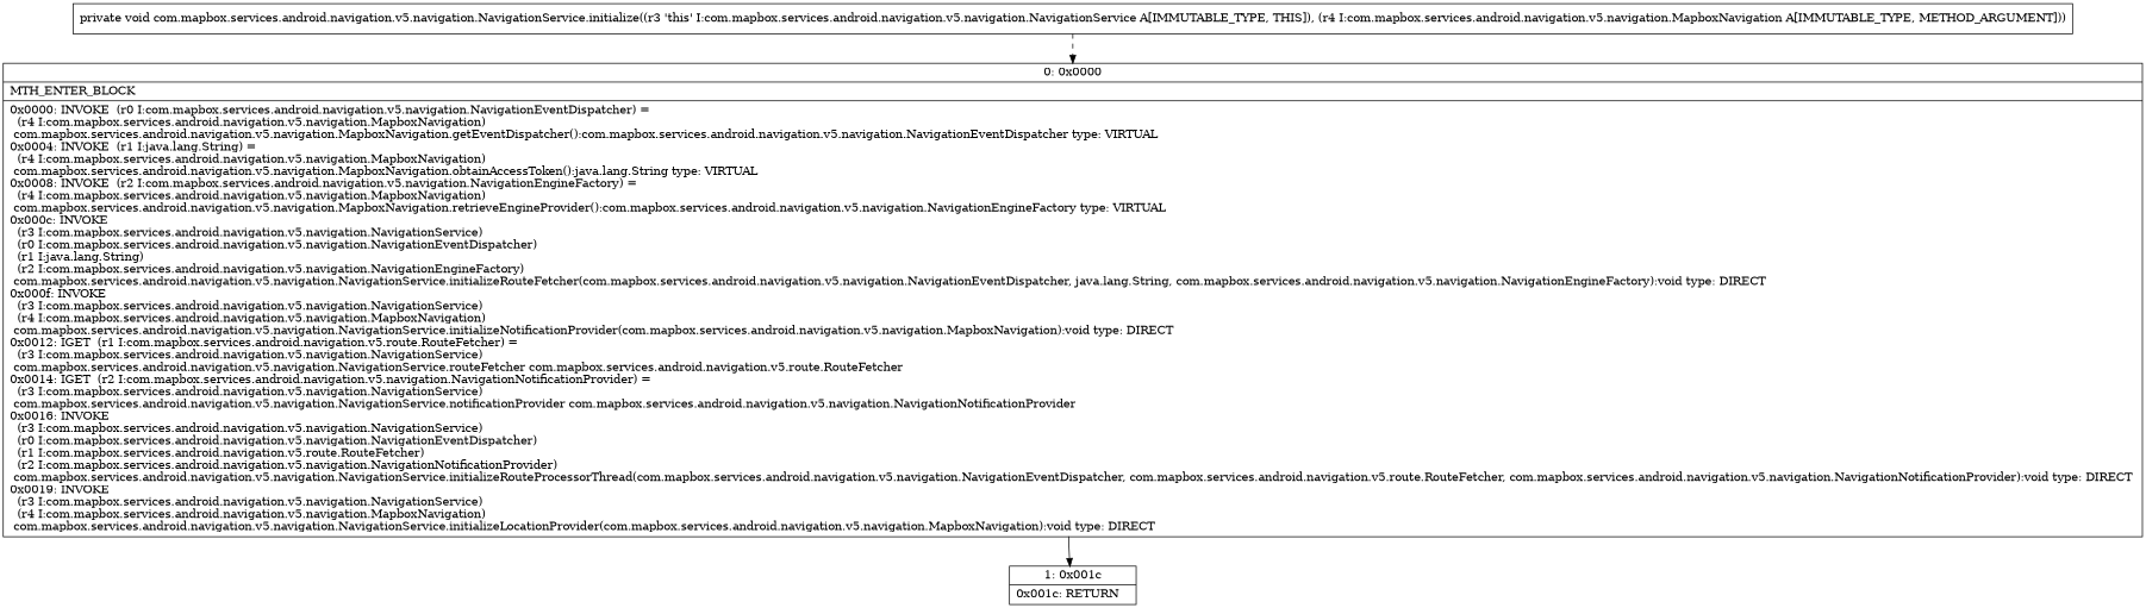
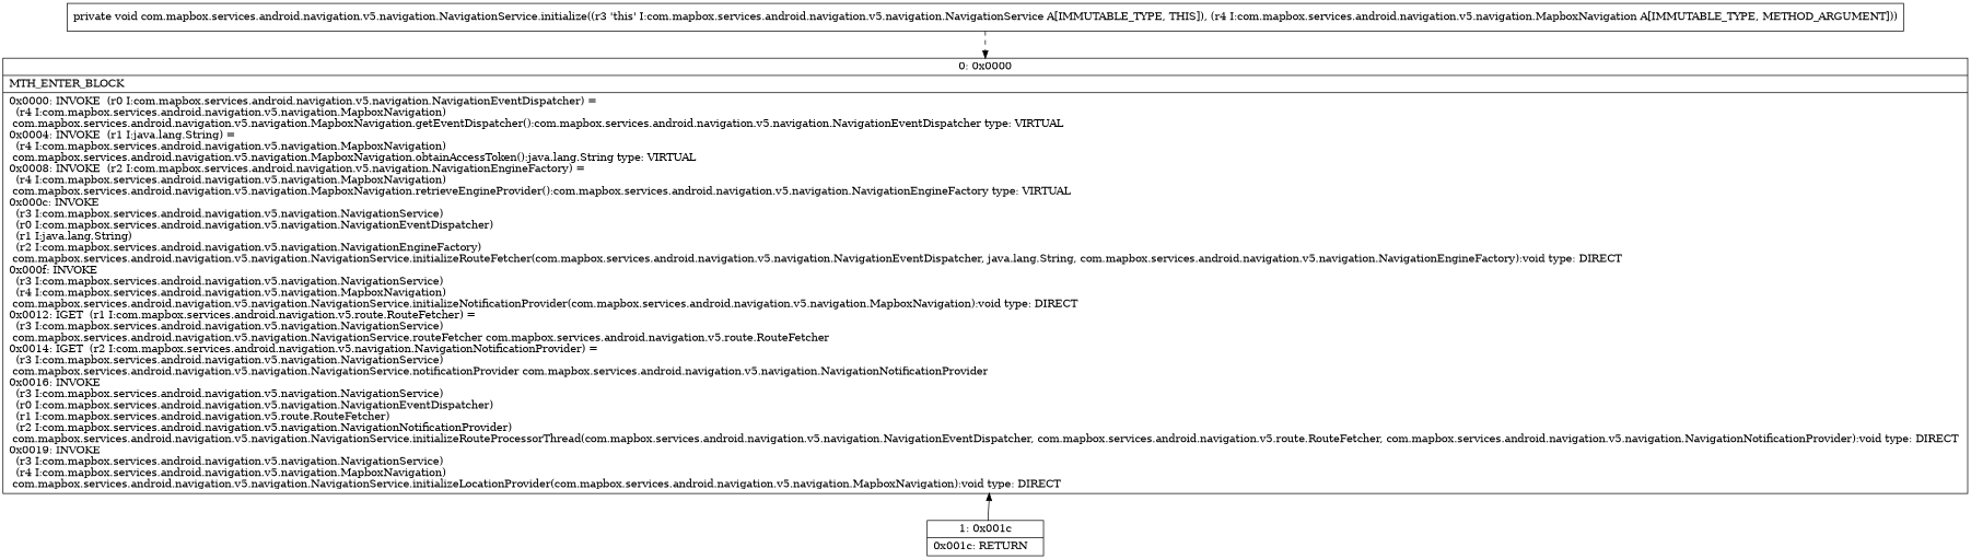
  digraph {
    node [shape=record]
    n1 [label="{0\:\ 0x0000|MTH_ENTER_BLOCK\l|0x0000: INVOKE  (r0 I:com.mapbox.services.android.navigation.v5.navigation.NavigationEventDispatcher) = \l  (r4 I:com.mapbox.services.android.navigation.v5.navigation.MapboxNavigation)\l com.mapbox.services.android.navigation.v5.navigation.MapboxNavigation.getEventDispatcher():com.mapbox.services.android.navigation.v5.navigation.NavigationEventDispatcher type: VIRTUAL \l0x0004: INVOKE  (r1 I:java.lang.String) = \l  (r4 I:com.mapbox.services.android.navigation.v5.navigation.MapboxNavigation)\l com.mapbox.services.android.navigation.v5.navigation.MapboxNavigation.obtainAccessToken():java.lang.String type: VIRTUAL \l0x0008: INVOKE  (r2 I:com.mapbox.services.android.navigation.v5.navigation.NavigationEngineFactory) = \l  (r4 I:com.mapbox.services.android.navigation.v5.navigation.MapboxNavigation)\l com.mapbox.services.android.navigation.v5.navigation.MapboxNavigation.retrieveEngineProvider():com.mapbox.services.android.navigation.v5.navigation.NavigationEngineFactory type: VIRTUAL \l0x000c: INVOKE  \l  (r3 I:com.mapbox.services.android.navigation.v5.navigation.NavigationService)\l  (r0 I:com.mapbox.services.android.navigation.v5.navigation.NavigationEventDispatcher)\l  (r1 I:java.lang.String)\l  (r2 I:com.mapbox.services.android.navigation.v5.navigation.NavigationEngineFactory)\l com.mapbox.services.android.navigation.v5.navigation.NavigationService.initializeRouteFetcher(com.mapbox.services.android.navigation.v5.navigation.NavigationEventDispatcher, java.lang.String, com.mapbox.services.android.navigation.v5.navigation.NavigationEngineFactory):void type: DIRECT \l0x000f: INVOKE  \l  (r3 I:com.mapbox.services.android.navigation.v5.navigation.NavigationService)\l  (r4 I:com.mapbox.services.android.navigation.v5.navigation.MapboxNavigation)\l com.mapbox.services.android.navigation.v5.navigation.NavigationService.initializeNotificationProvider(com.mapbox.services.android.navigation.v5.navigation.MapboxNavigation):void type: DIRECT \l0x0012: IGET  (r1 I:com.mapbox.services.android.navigation.v5.route.RouteFetcher) = \l  (r3 I:com.mapbox.services.android.navigation.v5.navigation.NavigationService)\l com.mapbox.services.android.navigation.v5.navigation.NavigationService.routeFetcher com.mapbox.services.android.navigation.v5.route.RouteFetcher \l0x0014: IGET  (r2 I:com.mapbox.services.android.navigation.v5.navigation.NavigationNotificationProvider) = \l  (r3 I:com.mapbox.services.android.navigation.v5.navigation.NavigationService)\l com.mapbox.services.android.navigation.v5.navigation.NavigationService.notificationProvider com.mapbox.services.android.navigation.v5.navigation.NavigationNotificationProvider \l0x0016: INVOKE  \l  (r3 I:com.mapbox.services.android.navigation.v5.navigation.NavigationService)\l  (r0 I:com.mapbox.services.android.navigation.v5.navigation.NavigationEventDispatcher)\l  (r1 I:com.mapbox.services.android.navigation.v5.route.RouteFetcher)\l  (r2 I:com.mapbox.services.android.navigation.v5.navigation.NavigationNotificationProvider)\l com.mapbox.services.android.navigation.v5.navigation.NavigationService.initializeRouteProcessorThread(com.mapbox.services.android.navigation.v5.navigation.NavigationEventDispatcher, com.mapbox.services.android.navigation.v5.route.RouteFetcher, com.mapbox.services.android.navigation.v5.navigation.NavigationNotificationProvider):void type: DIRECT \l0x0019: INVOKE  \l  (r3 I:com.mapbox.services.android.navigation.v5.navigation.NavigationService)\l  (r4 I:com.mapbox.services.android.navigation.v5.navigation.MapboxNavigation)\l com.mapbox.services.android.navigation.v5.navigation.NavigationService.initializeLocationProvider(com.mapbox.services.android.navigation.v5.navigation.MapboxNavigation):void type: DIRECT \l}"]
    n2 [label="{1\:\ 0x001c|0x001c: RETURN   \l}"]
    n3 [label="{private void com.mapbox.services.android.navigation.v5.navigation.NavigationService.initialize((r3 'this' I:com.mapbox.services.android.navigation.v5.navigation.NavigationService A[IMMUTABLE_TYPE, THIS]), (r4 I:com.mapbox.services.android.navigation.v5.navigation.MapboxNavigation A[IMMUTABLE_TYPE, METHOD_ARGUMENT])) }"]
-   n1 -> n2 [style=solid]
+   n2 -> n1 [style=solid]
    n3 -> n1 [style=dashed]
  }
